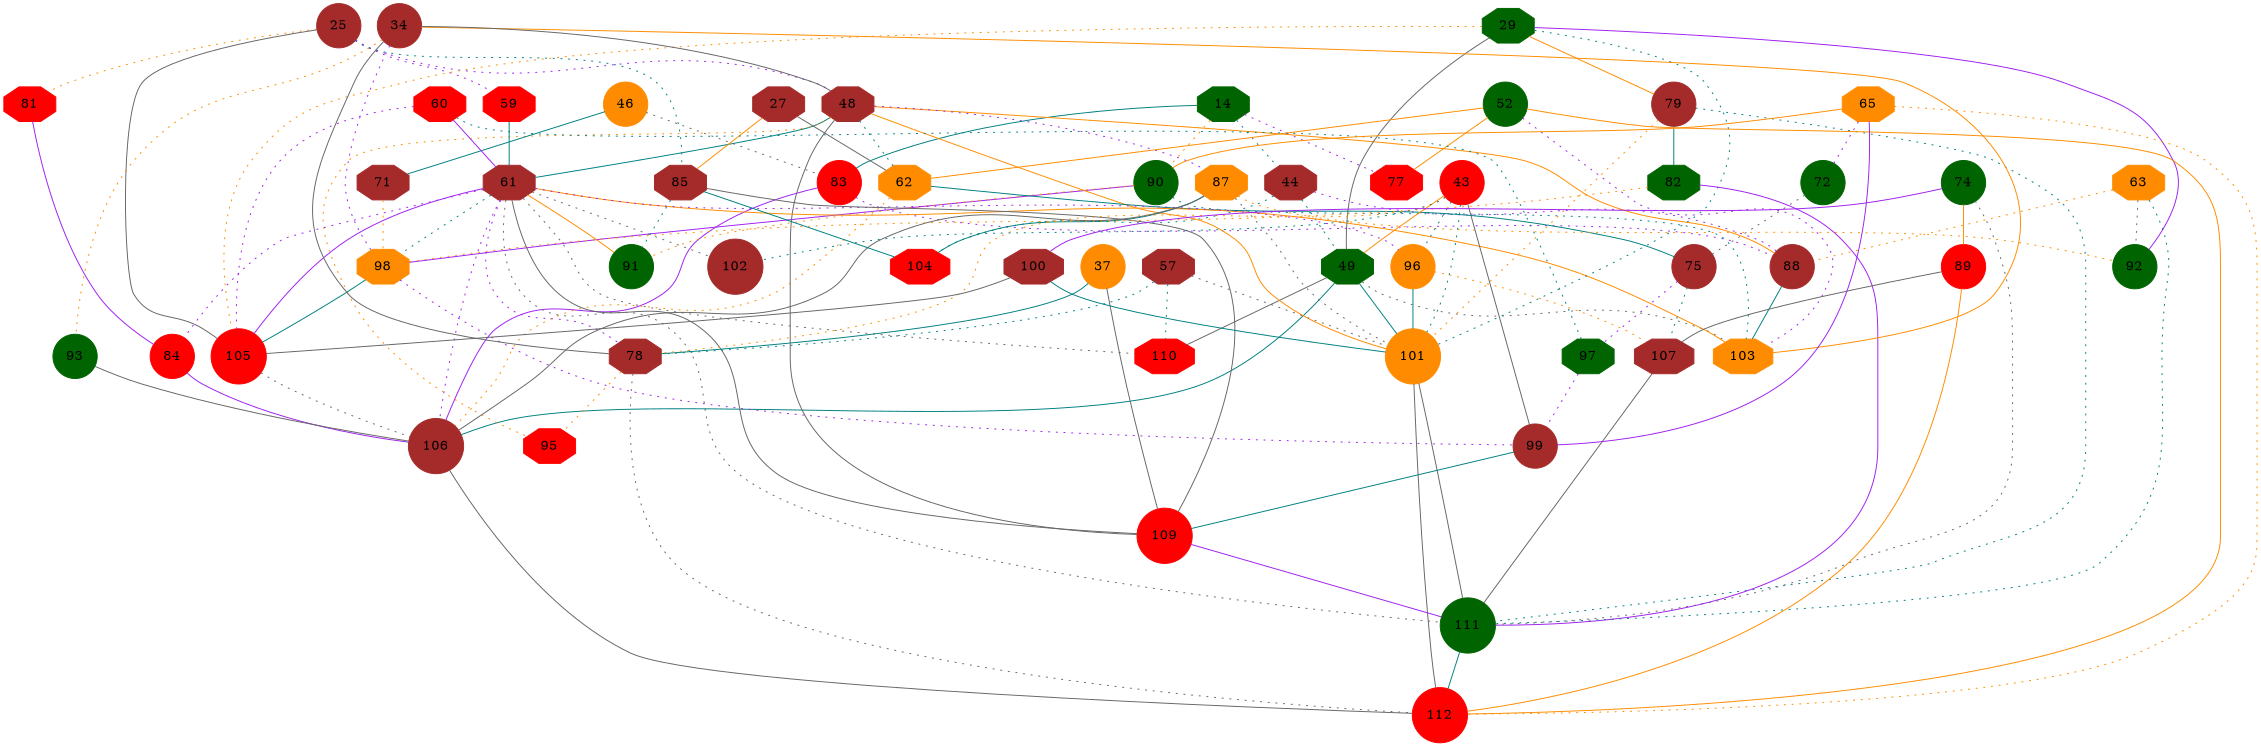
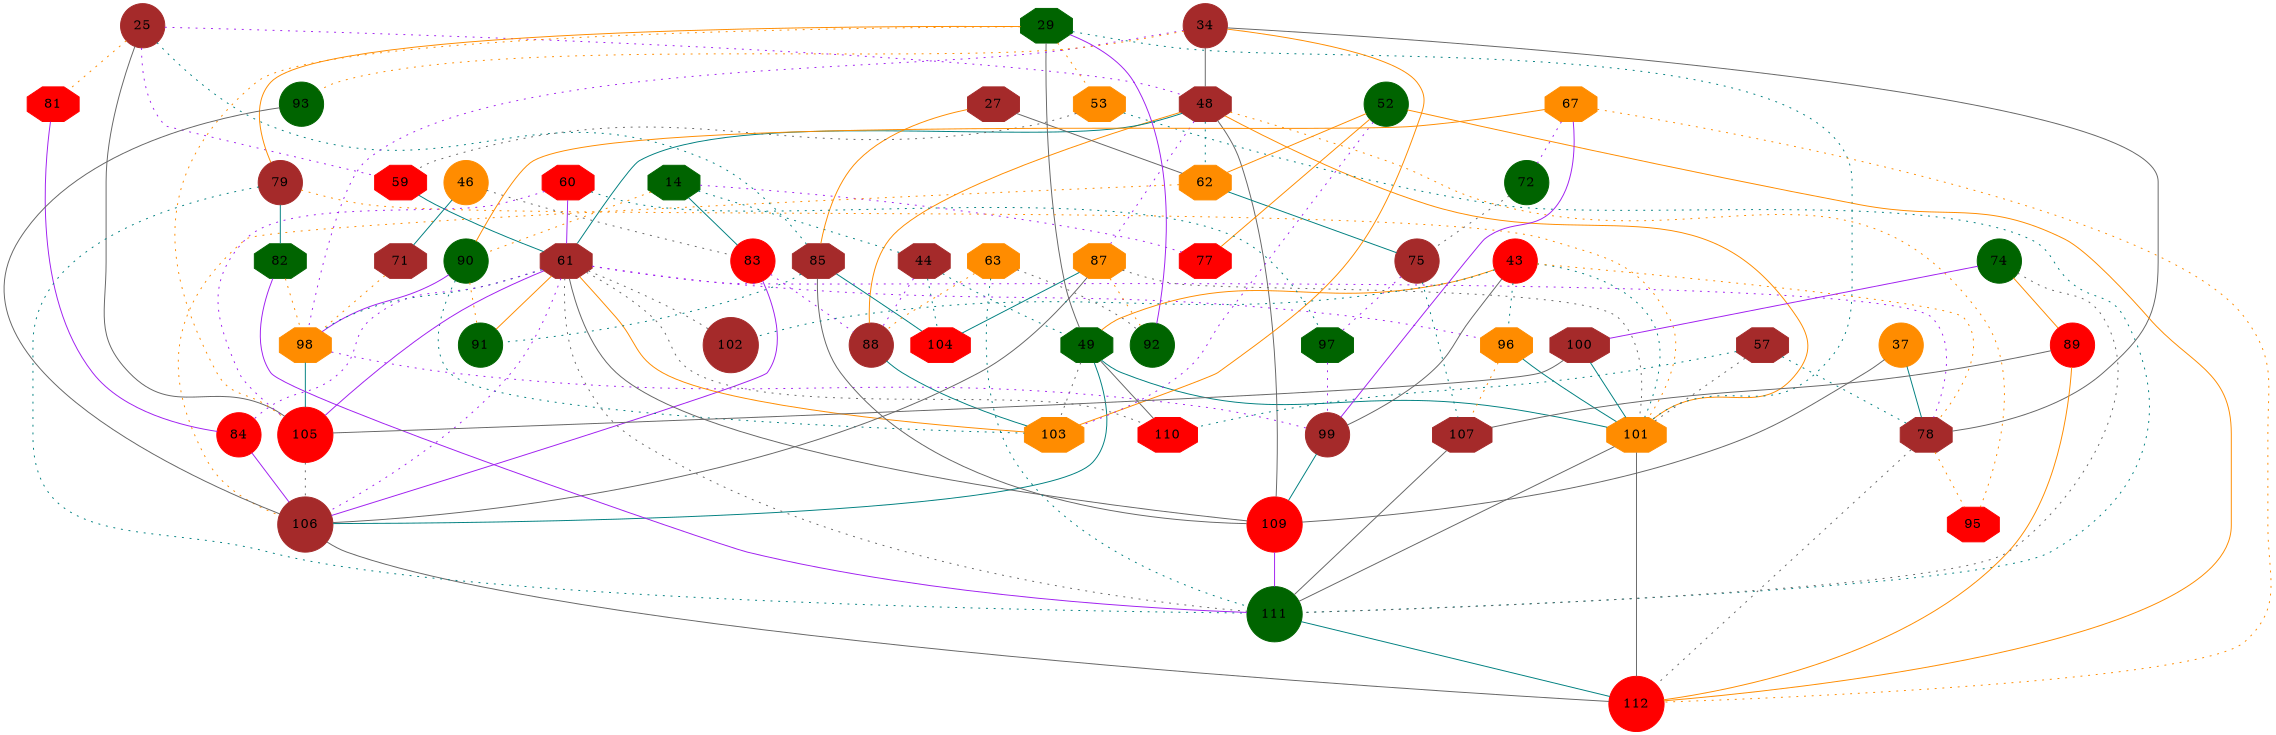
  graph {
    node [color=brown shape=octagon style=filled]
    edge [color=teal style=dotted]
    14 [color=darkgreen]
    44
    77 [color=red]
    83 [color=red shape=circle]
    90 [color=darkgreen shape=circle super="+51"]
    49 [color=darkgreen super="+24"]
    88 [shape=circle super="+55+73"]
    104 [color=red]
    106 [shape=circle super="+9+40+36"]
    98 [color=darkorange super="+94+35+39"]
    103 [color=darkorange super="+22+12"]
    91 [color=darkgreen shape=circle super="+76"]
    48 [super="+28+47"]
    62 [color=darkorange super="+33"]
-   101 [color=darkorange shape=circle super="+21+41+68"]
+   101 [color=darkorange super="+21+41+68"]
    109 [color=red shape=circle super="+8+108"]
    61 [super="+10+58+50"]
    87 [color=darkorange super="+30"]
    95 [color=red]
    25 [shape=circle]
    59 [color=red]
    81 [color=red]
    85 [super="+69"]
    105 [color=red shape=circle super="+86"]
    84 [color=red shape=circle super="+64"]
    75 [shape=circle]
    27
    29 [color=darkgreen super="+26"]
+   53 [color=darkorange]
    79 [shape=circle super="+2"]
    92 [color=darkgreen shape=circle]
    110 [color=red]
    111 [color=darkgreen shape=circle super="+32+45+80"]
    82 [color=darkgreen]
    112 [color=red shape=circle super="+70"]
    34 [shape=circle]
    78
    93 [color=darkgreen shape=circle]
    99 [shape=circle]
    37 [color=darkorange shape=circle]
    43 [color=red shape=circle]
-   96 [color=darkorange shape=circle]
+   96 [color=darkorange]
    102 [shape=circle]
    107
    46 [color=darkorange shape=circle]
    71
    52 [color=darkgreen shape=circle]
    57 [super="+38"]
    60 [color=red]
    97 [color=darkgreen super="+67"]
    63 [color=darkorange]
-   65 [color=darkorange]
+   65 [color=darkorange label=67]
    72 [color=darkgreen shape=circle]
    89 [color=red shape=circle super="+31"]
    74 [color=darkgreen shape=circle]
    100
    14 -- 44
    14 -- 77 [color=purple]
    14 -- 83 [style=solid]
    14 -- 90 [color=darkorange]
    44 -- 49
    44 -- 88 [color=purple]
    44 -- 104
    83 -- 88 [color=purple weight=2]
    83 -- 106 [color=purple style=solid]
    90 -- 98 [color=purple style=solid weight=2]
    90 -- 103 [weight=2]
    90 -- 91 [color=darkorange]
    49 -- 106 [style=solid]
    49 -- 103 [color=gray40 weight=2]
    49 -- 101 [style=solid]
    49 -- 110 [color=gray40 style=solid]
    88 -- 103 [style=solid]
    106 -- 112 [color=gray40 style=solid]
    98 -- 105 [style=solid]
    98 -- 99 [color=purple]
    48 -- 88 [color=darkorange style=solid weight=3]
    48 -- 62 [weight=2]
    48 -- 101 [color=darkorange style=solid]
    48 -- 109 [color=gray40 style=solid weight=2]
    48 -- 61 [style=solid weight=3]
    48 -- 87 [color=purple]
    48 -- 95 [color=darkorange]
    62 -- 106 [color=darkorange]
    62 -- 75 [style=solid weight=2]
    101 -- 111 [color=gray40 style=solid]
    101 -- 112 [color=gray40 style=solid weight=3]
    109 -- 111 [color=purple style=solid weight=2]
    61 -- 106 [color=purple weight=3]
    61 -- 98 [weight=2]
    61 -- 103 [color=darkorange style=solid]
    61 -- 91 [color=darkorange style=solid weight=2]
    61 -- 109 [color=gray40 style=solid]
    61 -- 105 [color=purple style=solid weight=2]
    61 -- 84 [color=purple]
    61 -- 110 [color=gray40]
    61 -- 111 [color=gray40 weight=3]
    61 -- 78 [color=purple]
    61 -- 96 [color=purple]
    61 -- 102 [color=gray40 weight=2]
    87 -- 104 [style=solid]
    87 -- 106 [color=gray40 style=solid]
    87 -- 101 [color=gray40]
    87 -- 92 [color=darkorange]
    25 -- 48 [color=purple]
    25 -- 59 [color=purple]
    25 -- 81 [color=darkorange]
    25 -- 85
    25 -- 105 [color=gray40 style=solid]
    59 -- 61 [style=solid]
    81 -- 84 [color=purple style=solid]
    85 -- 104 [style=solid]
    85 -- 91 [weight=2]
    85 -- 109 [color=gray40 style=solid]
    105 -- 106 [color=gray40]
    84 -- 106 [color=purple style=solid weight=2]
    75 -- 107
    75 -- 97 [color=purple]
    27 -- 62 [color=gray40 style=solid weight=2]
    27 -- 85 [color=darkorange style=solid]
    29 -- 49 [color=gray40 style=solid]
    29 -- 101
    29 -- 105 [color=darkorange weight=2]
+   29 -- 53 [color=darkorange]
    29 -- 79 [color=darkorange style=solid]
    29 -- 92 [color=purple style=solid]
+   53 -- 59 [color=gray40]
+   53 -- 111
    79 -- 101 [color=darkorange]
    79 -- 111
    79 -- 82 [style=solid weight=2]
    111 -- 112 [style=solid weight=3]
    82 -- 98 [color=darkorange weight=2]
    82 -- 111 [color=purple style=solid]
    34 -- 98 [color=purple]
    34 -- 103 [color=darkorange style=solid]
    34 -- 48 [color=gray40 style=solid]
    34 -- 78 [color=gray40 style=solid]
    34 -- 93 [color=darkorange]
    78 -- 95 [color=darkorange]
    78 -- 112 [color=gray40 weight=2]
    93 -- 106 [color=gray40 style=solid]
    99 -- 109 [style=solid]
    37 -- 109 [color=gray40 style=solid]
    37 -- 78 [style=solid]
    43 -- 49 [color=darkorange style=solid weight=2]
    43 -- 101
    43 -- 78 [color=darkorange]
    43 -- 99 [color=gray40 style=solid]
    43 -- 96
    43 -- 102
    96 -- 101 [style=solid weight=3]
    96 -- 107 [color=darkorange]
    107 -- 111 [color=gray40 style=solid]
    46 -- 83 [color=gray40]
    46 -- 71 [style=solid]
    71 -- 98 [color=darkorange weight=2]
    52 -- 77 [color=darkorange style=solid]
    52 -- 103 [color=purple]
    52 -- 62 [color=darkorange style=solid]
    52 -- 112 [color=darkorange style=solid]
    57 -- 101 [color=gray40]
    57 -- 110
    57 -- 78
    60 -- 61 [color=purple style=solid]
    60 -- 105 [color=purple weight=2]
    60 -- 97 [weight=2]
    97 -- 99 [color=purple]
    63 -- 88 [color=darkorange]
    63 -- 92 [color=gray40]
    63 -- 111
    65 -- 90 [color=darkorange style=solid]
    65 -- 112 [color=darkorange]
    65 -- 99 [color=purple style=solid]
    65 -- 72 [color=purple]
    72 -- 75 [color=gray40]
    89 -- 112 [color=darkorange style=solid]
    89 -- 107 [color=gray40 style=solid]
    74 -- 111 [color=gray40]
    74 -- 89 [color=darkorange style=solid]
    74 -- 100 [color=purple style=solid]
    100 -- 101 [style=solid]
    100 -- 105 [color=gray40 style=solid]
  }
